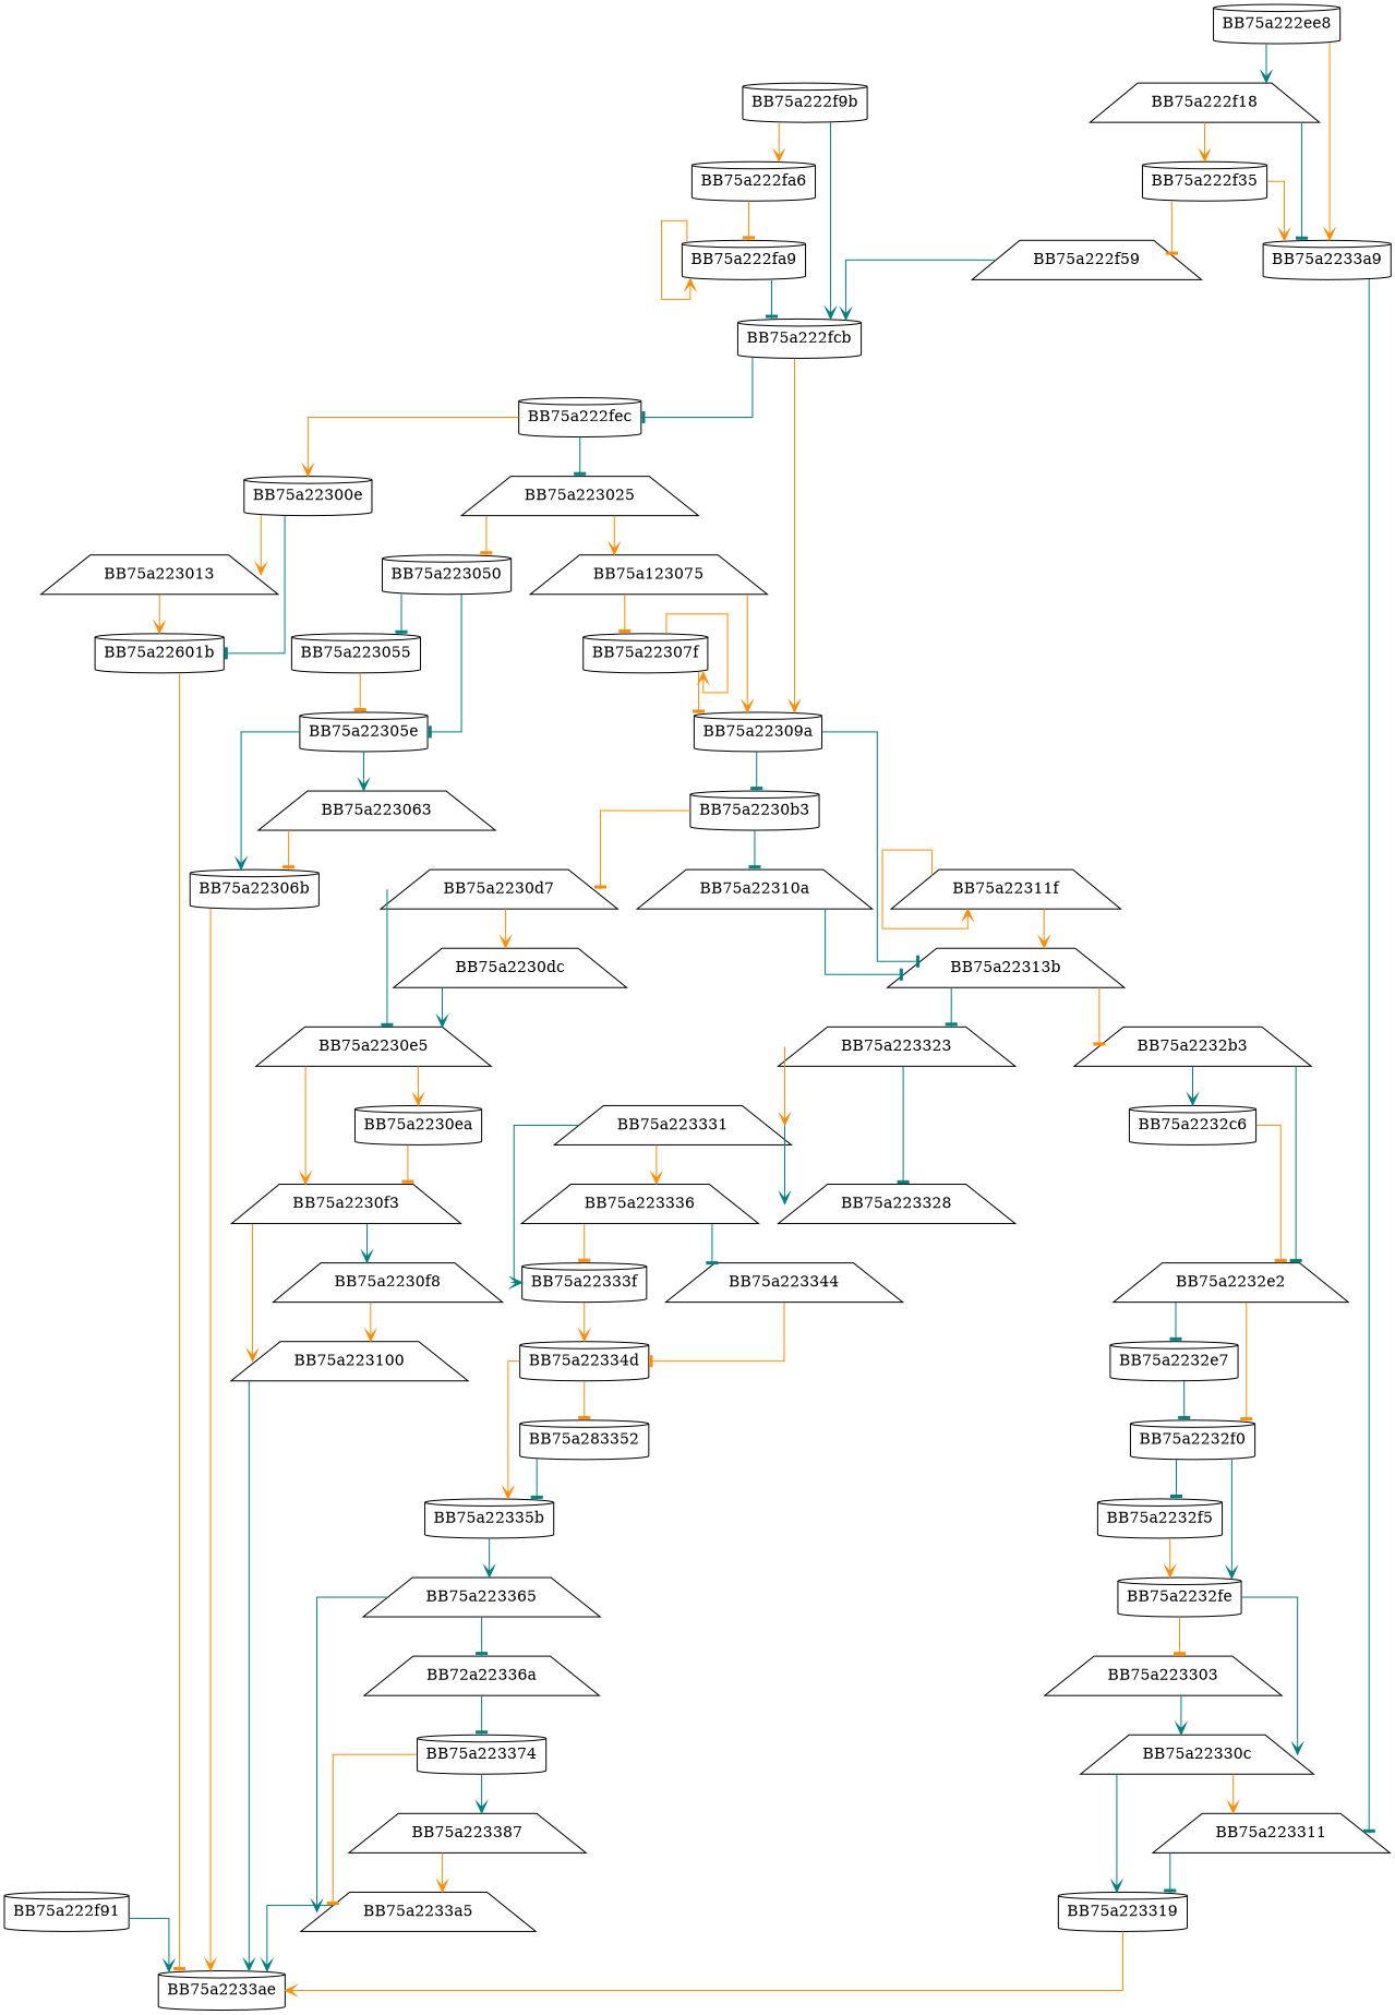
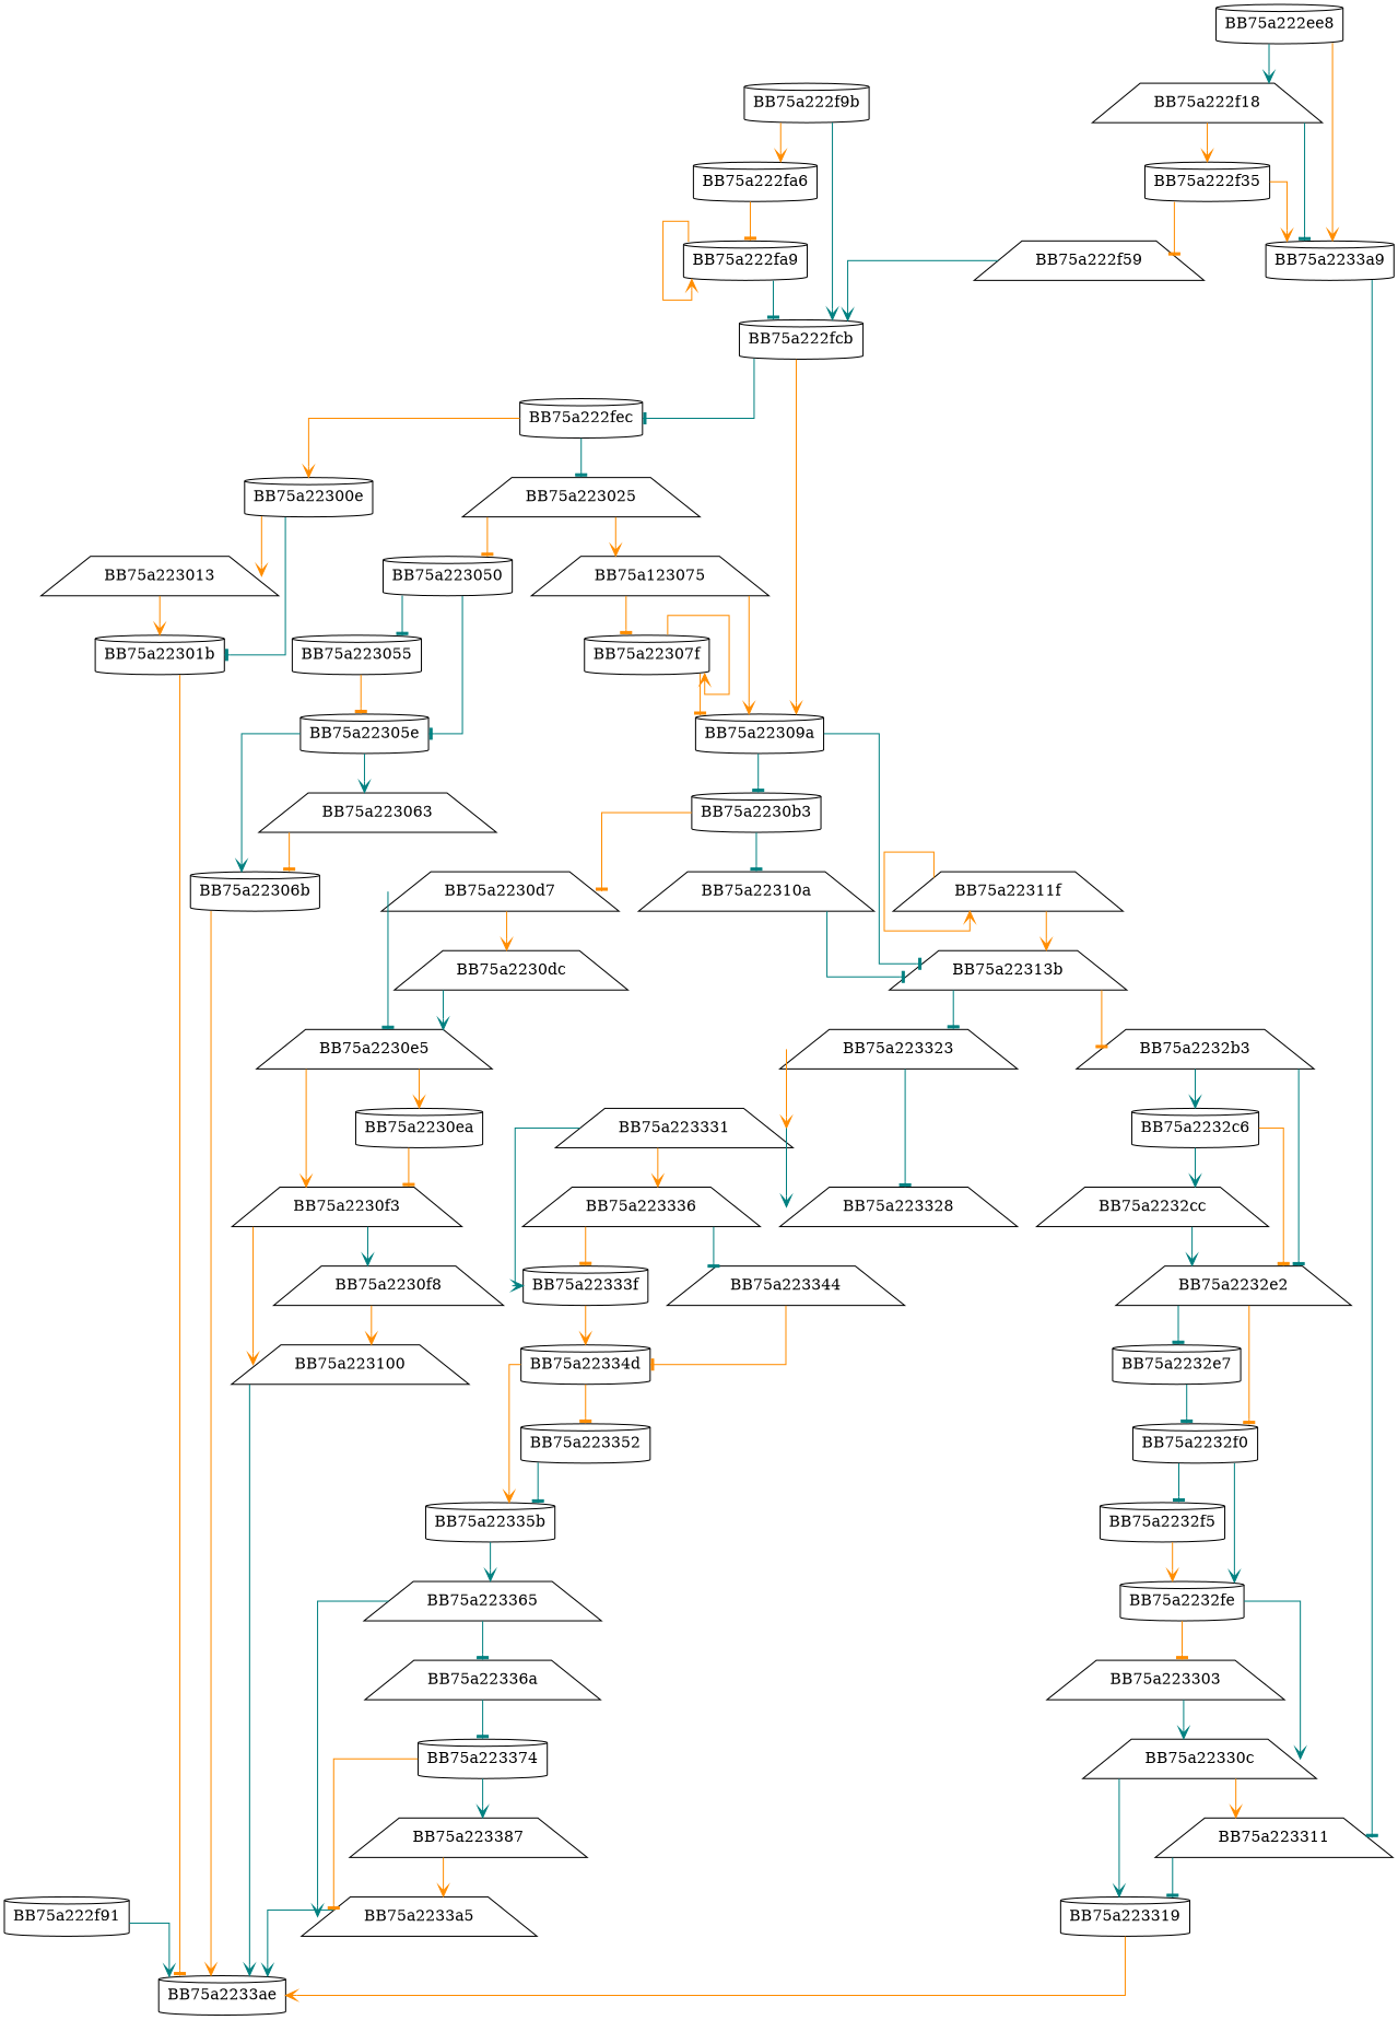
  digraph {
    splines=ortho
    node [shape=cylinder]
    edge [arrowhead=vee color=darkorange]
    BB75a222ee8
    BB75a2233a9
    BB75a222f18 [shape=trapezium]
    BB75a223311 [shape=trapezium]
    BB75a222f35
    BB75a222f59 [shape=trapezium]
    BB75a222fcb
    BB75a22309a
    BB75a222fec
    BB75a22313b [shape=trapezium]
    BB75a2230b3
    BB75a223025 [shape=trapezium]
    BB75a22300e
    BB75a222f9b
    BB75a222fa6
    BB75a222f91
    BB75a2233ae
    BB75a222fa9
    BB75a223323 [shape=trapezium]
    BB75a2232b3 [shape=trapezium]
    BB75a22310a [shape=trapezium]
    BB75a2230d7 [shape=trapezium]
    n23 [label=BB75a123075 shape=trapezium]
    BB75a223050
-   BB75a22301b [label=BB75a22601b]
+   BB75a22301b
    BB75a223013 [shape=trapezium]
    BB75a22307f
    BB75a22305e
    BB75a223055
    BB75a22306b
    BB75a223063 [shape=trapezium]
    BB75a223331 [shape=trapezium]
    BB75a223328 [shape=trapezium]
    BB75a2232e2 [shape=trapezium]
    BB75a2232c6
    BB75a2230e5 [shape=trapezium]
    BB75a2230dc [shape=trapezium]
    BB75a2230f3 [shape=trapezium]
    BB75a2230ea
    BB75a223100 [shape=trapezium]
    BB75a2230f8 [shape=trapezium]
    BB75a22311f [shape=trapezium]
    BB75a22333f
    BB75a223336 [shape=trapezium]
    BB75a2232f0
    BB75a2232e7
+   BB75a2232cc [shape=trapezium]
    BB75a2232fe
    BB75a2232f5
    BB75a22330c [shape=trapezium]
    BB75a223303 [shape=trapezium]
    BB75a223319
    BB75a22334d
    BB75a223344 [shape=trapezium]
    BB75a22335b
-   BB75a223352 [label=BB75a283352]
+   BB75a223352
    BB75a223365 [shape=trapezium]
    BB75a2233a5 [shape=trapezium]
-   BB75a22336a [shape=trapezium label=BB72a22336a]
+   BB75a22336a [shape=trapezium]
    BB75a223374
    BB75a223387 [shape=trapezium]
    BB75a222ee8 -> BB75a2233a9
    BB75a222ee8 -> BB75a222f18 [color=teal]
    BB75a2233a9 -> BB75a223311 [arrowhead=tee color=teal]
    BB75a222f18 -> BB75a2233a9 [arrowhead=tee color=teal]
    BB75a222f18 -> BB75a222f35
    BB75a223311 -> BB75a223319 [arrowhead=tee color=teal]
    BB75a222f35 -> BB75a2233a9
    BB75a222f35 -> BB75a222f59 [arrowhead=tee]
    BB75a222f59 -> BB75a222fcb [color=teal]
    BB75a222fcb -> BB75a22309a
    BB75a222fcb -> BB75a222fec [arrowhead=tee color=teal]
    BB75a22309a -> BB75a22313b [arrowhead=tee color=teal]
    BB75a22309a -> BB75a2230b3 [arrowhead=tee color=teal]
    BB75a222fec -> BB75a223025 [arrowhead=tee color=teal]
    BB75a222fec -> BB75a22300e
    BB75a22313b -> BB75a223323 [arrowhead=tee color=teal]
    BB75a22313b -> BB75a2232b3 [arrowhead=tee]
    BB75a2230b3 -> BB75a22310a [arrowhead=tee color=teal]
    BB75a2230b3 -> BB75a2230d7 [arrowhead=tee]
    BB75a223025 -> n23
    BB75a223025 -> BB75a223050 [arrowhead=tee]
    BB75a22300e -> BB75a22301b [arrowhead=tee color=teal]
    BB75a22300e -> BB75a223013
    BB75a222f9b -> BB75a222fcb [color=teal]
    BB75a222f9b -> BB75a222fa6
    BB75a222fa6 -> BB75a222fa9 [arrowhead=tee]
    BB75a222f91 -> BB75a2233ae [color=teal]
    BB75a222fa9 -> BB75a222fcb [arrowhead=tee color=teal]
    BB75a222fa9 -> BB75a222fa9
    BB75a223323 -> BB75a223331
    BB75a223323 -> BB75a223328 [arrowhead=tee color=teal]
    BB75a2232b3 -> BB75a2232e2 [arrowhead=tee color=teal]
    BB75a2232b3 -> BB75a2232c6 [color=teal]
    BB75a22310a -> BB75a22313b [arrowhead=tee color=teal]
    BB75a2230d7 -> BB75a2230e5 [arrowhead=tee color=teal]
    BB75a2230d7 -> BB75a2230dc
    n23 -> BB75a22309a
    n23 -> BB75a22307f [arrowhead=tee]
    BB75a223050 -> BB75a22305e [arrowhead=tee color=teal]
    BB75a223050 -> BB75a223055 [arrowhead=tee color=teal]
    BB75a22301b -> BB75a2233ae [arrowhead=tee]
    BB75a223013 -> BB75a22301b
    BB75a22307f -> BB75a22309a [arrowhead=tee]
    BB75a22307f -> BB75a22307f
    BB75a22305e -> BB75a22306b [color=teal]
    BB75a22305e -> BB75a223063 [color=teal]
    BB75a223055 -> BB75a22305e [arrowhead=tee]
    BB75a22306b -> BB75a2233ae
    BB75a223063 -> BB75a22306b [arrowhead=tee]
    BB75a223331 -> BB75a223328 [color=teal]
    BB75a223331 -> BB75a22333f [color=teal]
    BB75a223331 -> BB75a223336
    BB75a2232e2 -> BB75a2232f0 [arrowhead=tee]
    BB75a2232e2 -> BB75a2232e7 [arrowhead=tee color=teal]
    BB75a2232c6 -> BB75a2232e2 [arrowhead=tee]
+   BB75a2232c6 -> BB75a2232cc [color=teal]
    BB75a2230e5 -> BB75a2230f3
    BB75a2230e5 -> BB75a2230ea
    BB75a2230dc -> BB75a2230e5 [color=teal]
    BB75a2230f3 -> BB75a223100
    BB75a2230f3 -> BB75a2230f8 [color=teal]
    BB75a2230ea -> BB75a2230f3 [arrowhead=tee]
    BB75a223100 -> BB75a2233ae [color=teal]
    BB75a2230f8 -> BB75a223100
    BB75a22311f -> BB75a22313b
    BB75a22311f -> BB75a22311f
    BB75a22333f -> BB75a22334d
    BB75a223336 -> BB75a22333f [arrowhead=tee]
    BB75a223336 -> BB75a223344 [arrowhead=tee color=teal]
    BB75a2232f0 -> BB75a2232fe [color=teal]
    BB75a2232f0 -> BB75a2232f5 [arrowhead=tee color=teal]
    BB75a2232e7 -> BB75a2232f0 [arrowhead=tee color=teal]
+   BB75a2232cc -> BB75a2232e2 [color=teal]
    BB75a2232fe -> BB75a22330c [color=teal]
    BB75a2232fe -> BB75a223303 [arrowhead=tee]
    BB75a2232f5 -> BB75a2232fe
    BB75a22330c -> BB75a223311
    BB75a22330c -> BB75a223319 [color=teal]
    BB75a223303 -> BB75a22330c [color=teal]
    BB75a223319 -> BB75a2233ae
    BB75a22334d -> BB75a22335b
    BB75a22334d -> BB75a223352 [arrowhead=tee]
    BB75a223344 -> BB75a22334d [arrowhead=tee]
    BB75a22335b -> BB75a223365 [color=teal]
    BB75a223352 -> BB75a22335b [arrowhead=tee color=teal]
    BB75a223365 -> BB75a2233a5 [color=teal]
    BB75a223365 -> BB75a22336a [arrowhead=tee color=teal]
    BB75a2233a5 -> BB75a2233ae [color=teal]
    BB75a22336a -> BB75a223374 [arrowhead=tee color=teal]
    BB75a223374 -> BB75a2233a5 [arrowhead=tee]
    BB75a223374 -> BB75a223387 [color=teal]
    BB75a223387 -> BB75a2233a5
  }
